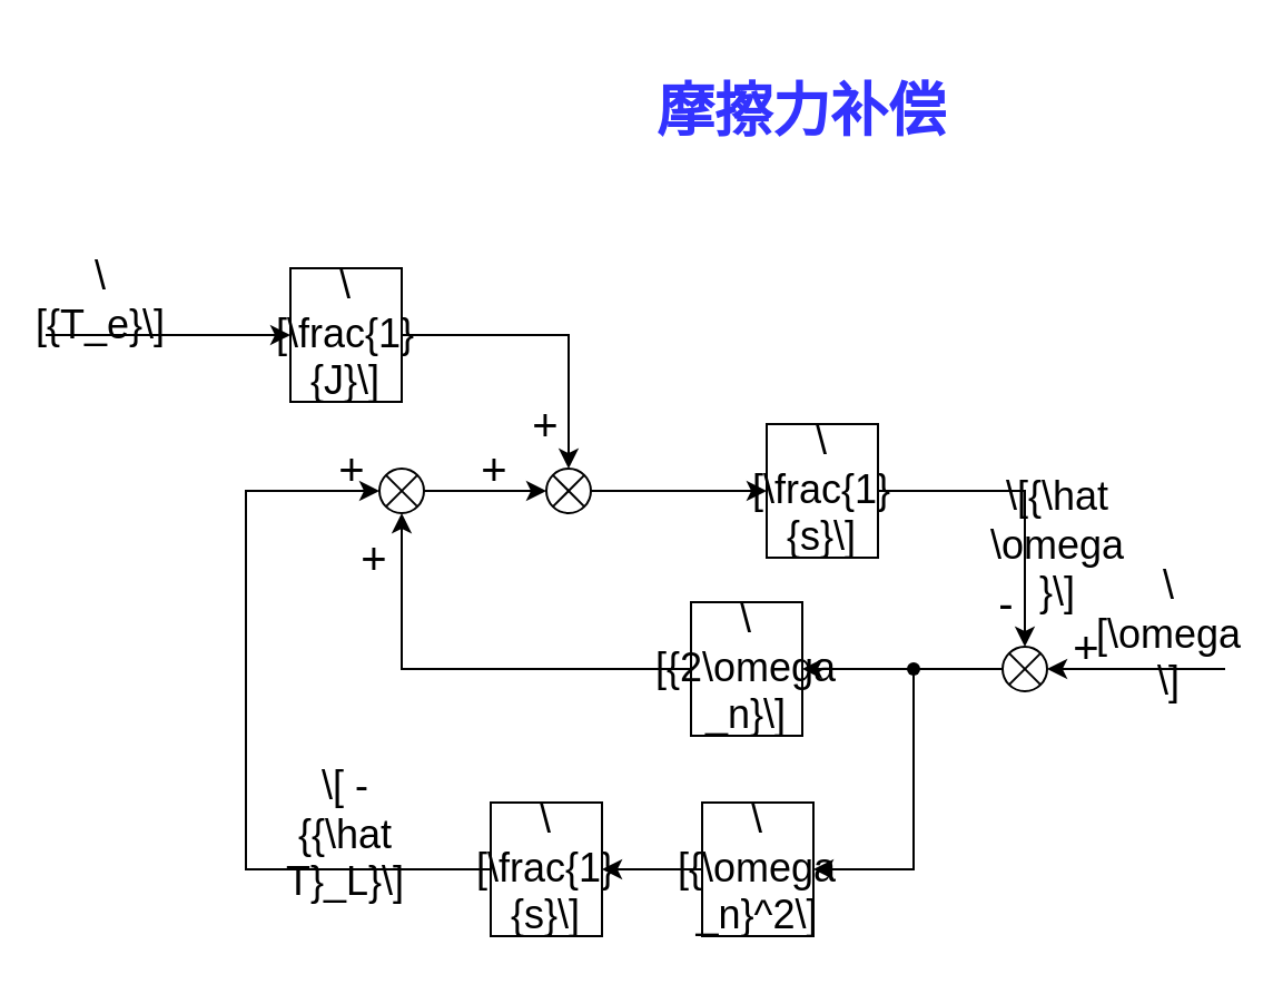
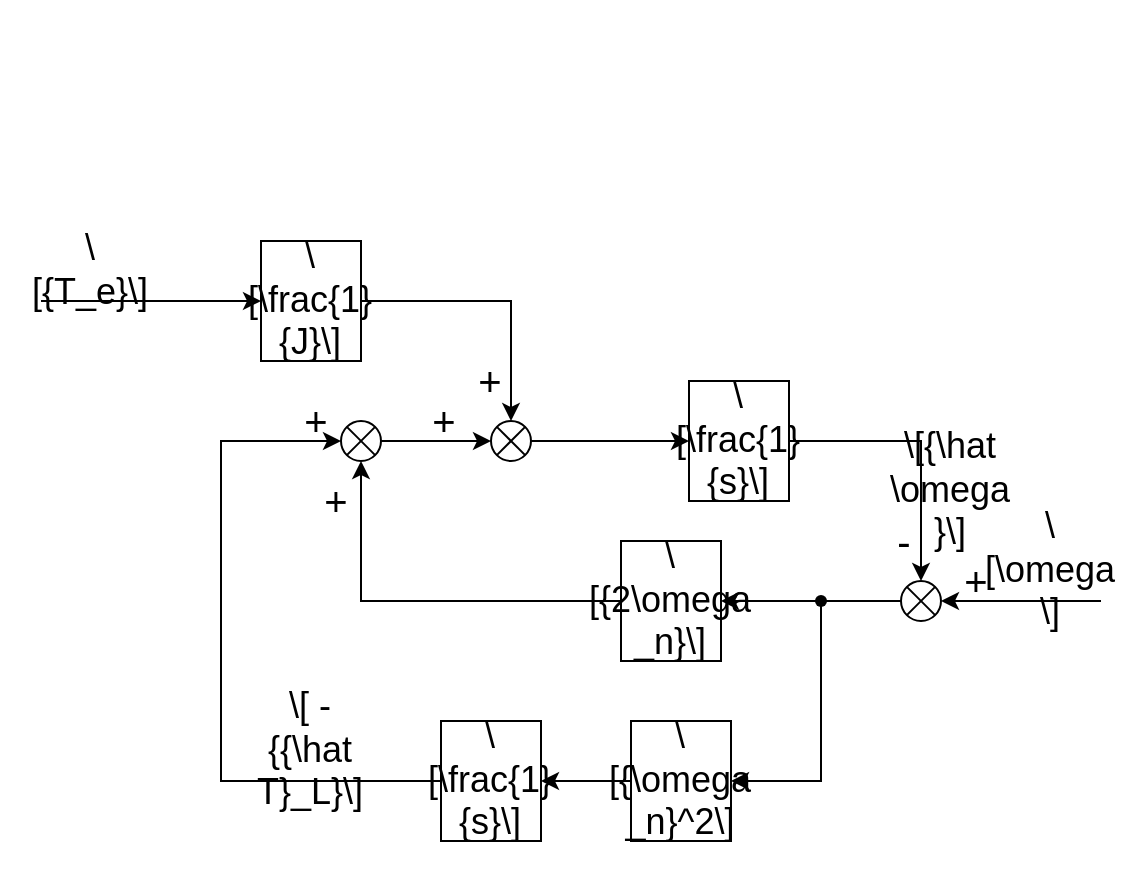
  <mxCell id="0" />
  <mxCell id="1" parent="0" />
- <mxCell id="2" value="摩擦力补偿" style="text;html=1;align=center;verticalAlign=middle;whiteSpace=wrap;rounded=0;fontSize=26;fontFamily=Comic Sans MS;fontColor=#3333FF;fontStyle=1" vertex="1" parent="1"><mxGeometry x="220" y="20" width="280" height="60" as="geometry" /></mxCell>
  <mxCell id="3" style="edgeStyle=orthogonalEdgeStyle;rounded=0;orthogonalLoop=1;jettySize=auto;html=1;exitX=0;exitY=0.5;exitDx=0;exitDy=0;entryX=0;entryY=0.5;entryDx=0;entryDy=0;" edge="1" parent="1" source="4" target="27"><mxGeometry relative="1" as="geometry"><Array as="points"><mxPoint x="110" y="390" /><mxPoint x="110" y="220" /></Array></mxGeometry></mxCell>
  <mxCell id="4" value="\[\frac{1}{s}\]" style="rounded=0;whiteSpace=wrap;html=1;fontSize=18;" vertex="1" parent="1"><mxGeometry x="220" y="360" width="50" height="60" as="geometry" /></mxCell>
  <mxCell id="5" style="edgeStyle=orthogonalEdgeStyle;rounded=0;orthogonalLoop=1;jettySize=auto;html=1;exitX=0;exitY=0.5;exitDx=0;exitDy=0;entryX=0.5;entryY=1;entryDx=0;entryDy=0;" edge="1" parent="1" source="6" target="27"><mxGeometry relative="1" as="geometry"><mxPoint x="140" y="260" as="targetPoint" /></mxGeometry></mxCell>
  <mxCell id="6" value="\[{2\omega _n}\]" style="rounded=0;whiteSpace=wrap;html=1;fontSize=18;" vertex="1" parent="1"><mxGeometry x="310" y="270" width="50" height="60" as="geometry" /></mxCell>
  <mxCell id="7" style="edgeStyle=orthogonalEdgeStyle;rounded=0;orthogonalLoop=1;jettySize=auto;html=1;exitX=0;exitY=0.5;exitDx=0;exitDy=0;entryX=1;entryY=0.5;entryDx=0;entryDy=0;" edge="1" parent="1" source="8" target="4"><mxGeometry relative="1" as="geometry" /></mxCell>
  <mxCell id="8" value="\[{\omega _n}^2\]" style="rounded=0;whiteSpace=wrap;html=1;fontSize=18;" vertex="1" parent="1"><mxGeometry x="315" y="360" width="50" height="60" as="geometry" /></mxCell>
  <mxCell id="9" value="" style="group" vertex="1" connectable="0" parent="1"><mxGeometry x="245" y="210" width="20" height="20" as="geometry" /></mxCell>
  <mxCell id="10" value="" style="ellipse;whiteSpace=wrap;html=1;aspect=fixed;" vertex="1" parent="9"><mxGeometry width="20" height="20" as="geometry" /></mxCell>
  <mxCell id="11" value="" style="endArrow=none;html=1;rounded=0;entryX=1;entryY=1;entryDx=0;entryDy=0;exitX=0;exitY=0;exitDx=0;exitDy=0;" edge="1" parent="9" source="10" target="10"><mxGeometry width="50" height="50" relative="1" as="geometry"><mxPoint x="-19.99" as="sourcePoint" /><mxPoint x="30.01" y="-50" as="targetPoint" /></mxGeometry></mxCell>
  <mxCell id="12" value="" style="endArrow=none;html=1;rounded=0;entryX=0;entryY=1;entryDx=0;entryDy=0;exitX=1;exitY=0;exitDx=0;exitDy=0;" edge="1" parent="9" source="10" target="10"><mxGeometry width="50" height="50" relative="1" as="geometry"><mxPoint x="-10" y="-10" as="sourcePoint" /><mxPoint x="29.99" y="-10" as="targetPoint" /></mxGeometry></mxCell>
  <mxCell id="13" style="edgeStyle=orthogonalEdgeStyle;rounded=0;orthogonalLoop=1;jettySize=auto;html=1;exitX=1;exitY=0.5;exitDx=0;exitDy=0;entryX=0.5;entryY=0;entryDx=0;entryDy=0;" edge="1" parent="1" source="14" target="10"><mxGeometry relative="1" as="geometry" /></mxCell>
  <mxCell id="14" value="\[\frac{1}{J}\]" style="rounded=0;whiteSpace=wrap;html=1;fontSize=18;" vertex="1" parent="1"><mxGeometry x="130" y="120" width="50" height="60" as="geometry" /></mxCell>
  <mxCell id="15" style="edgeStyle=orthogonalEdgeStyle;rounded=0;orthogonalLoop=1;jettySize=auto;html=1;exitX=0;exitY=1;exitDx=0;exitDy=0;entryX=0;entryY=0.5;entryDx=0;entryDy=0;" edge="1" parent="1" source="16" target="14"><mxGeometry relative="1" as="geometry"><Array as="points"><mxPoint x="20" y="150" /></Array></mxGeometry></mxCell>
  <mxCell id="16" value="\[{T_e}\]" style="rounded=0;whiteSpace=wrap;html=1;fontSize=18;strokeColor=none;fillColor=none;" vertex="1" parent="1"><mxGeometry x="20" y="120" width="50" height="30" as="geometry" /></mxCell>
  <mxCell id="17" style="edgeStyle=orthogonalEdgeStyle;rounded=0;orthogonalLoop=1;jettySize=auto;html=1;exitX=1;exitY=0.5;exitDx=0;exitDy=0;entryX=0.5;entryY=0;entryDx=0;entryDy=0;" edge="1" parent="1" source="18" target="22"><mxGeometry relative="1" as="geometry" /></mxCell>
  <mxCell id="18" value="\[\frac{1}{s}\]" style="rounded=0;whiteSpace=wrap;html=1;fontSize=18;" vertex="1" parent="1"><mxGeometry x="344" y="190" width="50" height="60" as="geometry" /></mxCell>
  <mxCell id="19" style="edgeStyle=orthogonalEdgeStyle;rounded=0;orthogonalLoop=1;jettySize=auto;html=1;exitX=1;exitY=1;exitDx=0;exitDy=0;entryX=1;entryY=0.5;entryDx=0;entryDy=0;" edge="1" parent="1" source="20" target="22"><mxGeometry relative="1" as="geometry"><Array as="points"><mxPoint x="510" y="300" /><mxPoint x="510" y="300" /></Array></mxGeometry></mxCell>
  <mxCell id="20" value="\[\omega \]" style="rounded=0;whiteSpace=wrap;html=1;fontSize=18;strokeColor=none;fillColor=none;" vertex="1" parent="1"><mxGeometry x="500" y="270" width="50" height="30" as="geometry" /></mxCell>
  <mxCell id="21" value="" style="group" vertex="1" connectable="0" parent="1"><mxGeometry x="450" y="290" width="20" height="20" as="geometry" /></mxCell>
  <mxCell id="22" value="" style="ellipse;whiteSpace=wrap;html=1;aspect=fixed;" vertex="1" parent="21"><mxGeometry width="20" height="20" as="geometry" /></mxCell>
  <mxCell id="23" value="" style="endArrow=none;html=1;rounded=0;entryX=1;entryY=1;entryDx=0;entryDy=0;exitX=0;exitY=0;exitDx=0;exitDy=0;" edge="1" parent="21" source="22" target="22"><mxGeometry width="50" height="50" relative="1" as="geometry"><mxPoint x="-19.99" as="sourcePoint" /><mxPoint x="30.01" y="-50" as="targetPoint" /></mxGeometry></mxCell>
  <mxCell id="24" value="" style="endArrow=none;html=1;rounded=0;entryX=0;entryY=1;entryDx=0;entryDy=0;exitX=1;exitY=0;exitDx=0;exitDy=0;" edge="1" parent="21" source="22" target="22"><mxGeometry width="50" height="50" relative="1" as="geometry"><mxPoint x="-10" y="-10" as="sourcePoint" /><mxPoint x="29.99" y="-10" as="targetPoint" /></mxGeometry></mxCell>
  <mxCell id="25" style="edgeStyle=orthogonalEdgeStyle;rounded=0;orthogonalLoop=1;jettySize=auto;html=1;exitX=0;exitY=0.5;exitDx=0;exitDy=0;entryX=1;entryY=0.5;entryDx=0;entryDy=0;" edge="1" parent="1" source="22" target="8"><mxGeometry relative="1" as="geometry"><Array as="points"><mxPoint x="410" y="300" /><mxPoint x="410" y="390" /></Array></mxGeometry></mxCell>
  <mxCell id="26" value="" style="group" vertex="1" connectable="0" parent="1"><mxGeometry x="170" y="210" width="20" height="20" as="geometry" /></mxCell>
  <mxCell id="27" value="" style="ellipse;whiteSpace=wrap;html=1;aspect=fixed;" vertex="1" parent="26"><mxGeometry width="20" height="20" as="geometry" /></mxCell>
  <mxCell id="28" value="" style="endArrow=none;html=1;rounded=0;entryX=1;entryY=1;entryDx=0;entryDy=0;exitX=0;exitY=0;exitDx=0;exitDy=0;" edge="1" parent="26" source="27" target="27"><mxGeometry width="50" height="50" relative="1" as="geometry"><mxPoint x="-19.99" as="sourcePoint" /><mxPoint x="30.01" y="-50" as="targetPoint" /></mxGeometry></mxCell>
  <mxCell id="29" value="" style="endArrow=none;html=1;rounded=0;entryX=0;entryY=1;entryDx=0;entryDy=0;exitX=1;exitY=0;exitDx=0;exitDy=0;" edge="1" parent="26" source="27" target="27"><mxGeometry width="50" height="50" relative="1" as="geometry"><mxPoint x="-10" y="-10" as="sourcePoint" /><mxPoint x="29.99" y="-10" as="targetPoint" /></mxGeometry></mxCell>
  <mxCell id="30" style="edgeStyle=orthogonalEdgeStyle;rounded=0;orthogonalLoop=1;jettySize=auto;html=1;entryX=1;entryY=0.5;entryDx=0;entryDy=0;" edge="1" parent="1" source="31" target="6"><mxGeometry relative="1" as="geometry"><Array as="points"><mxPoint x="380" y="300" /><mxPoint x="380" y="300" /></Array></mxGeometry></mxCell>
  <mxCell id="31" value="" style="shape=waypoint;sketch=0;fillStyle=solid;size=6;pointerEvents=1;points=[];fillColor=none;resizable=0;rotatable=0;perimeter=centerPerimeter;snapToPoint=1;" vertex="1" parent="1"><mxGeometry x="400" y="290" width="20" height="20" as="geometry" /></mxCell>
  <mxCell id="32" style="edgeStyle=orthogonalEdgeStyle;rounded=0;orthogonalLoop=1;jettySize=auto;html=1;exitX=1;exitY=0.5;exitDx=0;exitDy=0;entryX=0;entryY=0.5;entryDx=0;entryDy=0;" edge="1" parent="1" source="27" target="10"><mxGeometry relative="1" as="geometry" /></mxCell>
  <mxCell id="33" style="edgeStyle=orthogonalEdgeStyle;rounded=0;orthogonalLoop=1;jettySize=auto;html=1;exitX=1;exitY=0.5;exitDx=0;exitDy=0;entryX=0;entryY=0.5;entryDx=0;entryDy=0;" edge="1" parent="1" source="10" target="18"><mxGeometry relative="1" as="geometry" /></mxCell>
  <mxCell id="34" value="+" style="text;html=1;align=center;verticalAlign=middle;whiteSpace=wrap;rounded=0;fontSize=20;" vertex="1" parent="1"><mxGeometry x="232.87" y="180" width="24.25" height="20" as="geometry" /></mxCell>
  <mxCell id="35" value="+" style="text;html=1;align=center;verticalAlign=middle;whiteSpace=wrap;rounded=0;fontSize=20;" vertex="1" parent="1"><mxGeometry x="210" y="200" width="24.25" height="20" as="geometry" /></mxCell>
  <mxCell id="36" value="+" style="text;html=1;align=center;verticalAlign=middle;whiteSpace=wrap;rounded=0;fontSize=20;" vertex="1" parent="1"><mxGeometry x="145.75" y="200" width="24.25" height="20" as="geometry" /></mxCell>
  <mxCell id="37" value="+" style="text;html=1;align=center;verticalAlign=middle;whiteSpace=wrap;rounded=0;fontSize=20;" vertex="1" parent="1"><mxGeometry x="155.75" y="240" width="24.25" height="20" as="geometry" /></mxCell>
  <mxCell id="38" value="-" style="text;html=1;align=center;verticalAlign=middle;whiteSpace=wrap;rounded=0;fontSize=20;" vertex="1" parent="1"><mxGeometry x="440" y="260" width="24.25" height="20" as="geometry" /></mxCell>
  <mxCell id="39" value="+" style="text;html=1;align=center;verticalAlign=middle;whiteSpace=wrap;rounded=0;fontSize=20;" vertex="1" parent="1"><mxGeometry x="475.75" y="280" width="24.25" height="20" as="geometry" /></mxCell>
  <mxCell id="40" value="\[{\hat \omega }\]" style="rounded=0;whiteSpace=wrap;html=1;fontSize=18;strokeColor=none;fillColor=none;" vertex="1" parent="1"><mxGeometry x="450" y="230" width="50" height="30" as="geometry" /></mxCell>
  <mxCell id="41" value="\[ - {{\hat T}_L}\]" style="rounded=0;whiteSpace=wrap;html=1;fontSize=18;strokeColor=none;fillColor=none;" vertex="1" parent="1"><mxGeometry x="130" y="360" width="50" height="30" as="geometry" /></mxCell>
